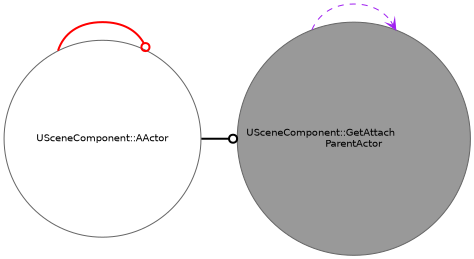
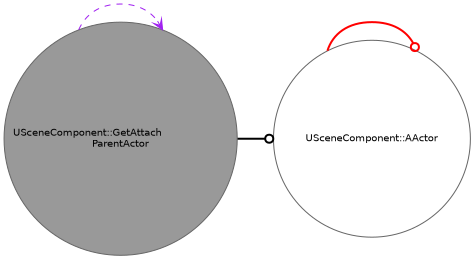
  digraph {
    rankdir=LR
    node [fontname=Helvetica fontsize=10 shape=circle style=filled]
    edge [fontname=Helvetica fontsize=10 labelfontname=Helvetica labelfontsize=10 style=bold arrowhead=odot]
    n1 [color=gray40 fillcolor=grey60 fontcolor=black height=0.2 label="USceneComponent::GetAttach\lParentActor" width=0.4]
    n2 [color=grey40 fillcolor=white height=0.2 label="USceneComponent::AActor" width=0.4]
    n1 -> n1 [color=purple style=dashed arrowhead=vee]
-   n2 -> n1 [color=black]
+   n1 -> n2 [color=black]
    n2 -> n2 [color=red]
  }
